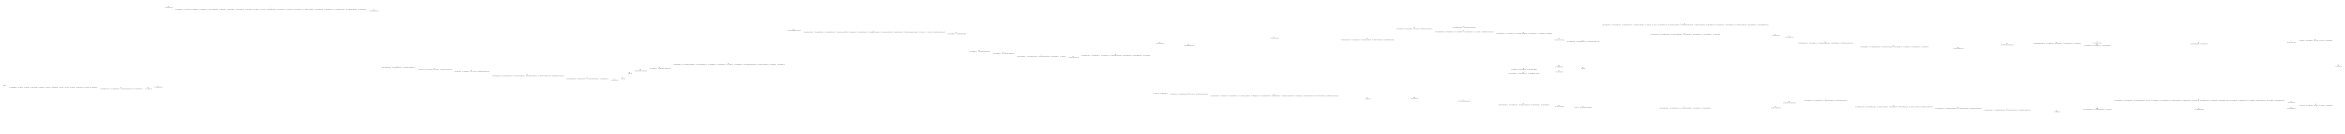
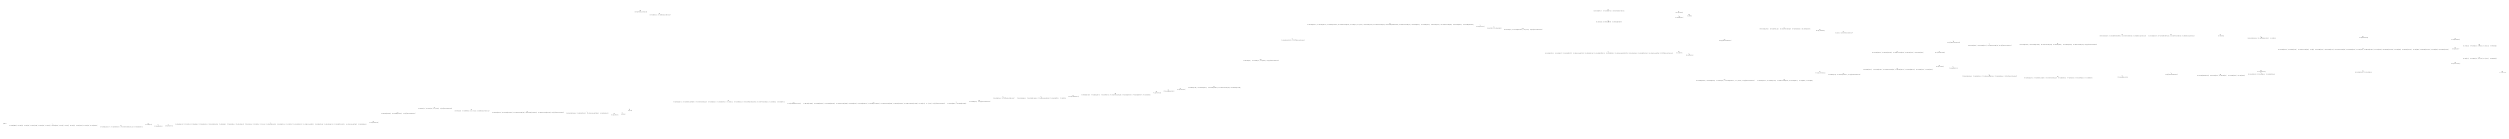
  digraph {
    fontname="Comic Neue"
    rankdir=LR
    node [fontname="Comic Neue" shape=record]
    edge [fontname="Comic Neue" headport=n tailport=s]
    BB_entry402 [shape=none]
    n2 [label="{17629: constant[undefined,v1]|17630: vardecl['first']|17631: vardecl['node']|17632: vardecl['hasScripts']|17633: vardecl['scripts']|17634: vardecl['doc']|17635: vardecl['fragment']|17636: vardecl['i']|17637: vardecl['l']|17638: vardecl['set']|17639: vardecl['iNoClone']|17640: vardecl['value']|17641: vardecl['isFunction']}"]
    n3 [label="{17642: read-variable['core_concat',v4,-]|17643: read-property[v4,'apply',-]|17644: \<variable-non-null-undef\>['core_concat']|17645: read-variable['Array',v6,-]}"]
    n4 [label="{17646: construct[-,v6,v5]}"]
    n5 [label="{17923: exceptional-return}"]
    n6 [label="{17647: read-variable['args',v7,-]}"]
    n7 [label="{17648: call[v4,'apply',v5,v7,v2]}"]
    n8 [label="{17649: write-variable[v2,'args']*|17650: constant[0.0,v8]|17651: write-variable[v8,'i']*|17652: read-variable['this',v10,-]|17653: read-property[v10,'length',v9]|17654: write-variable[v9,'l']*|17655: read-variable['this',v11,-]|17656: write-variable[v11,'set']*|17657: read-variable['l',v13,-]|17658: constant[1.0,v14]|17659: -[v13,v14,v12]|17660: write-variable[v12,'iNoClone']*|17661: read-variable['args',v16,-]|17662: constant[0.0,v17]|17663: read-property[v16,v17,v15]|17664: \<variable-non-null-undef\>['args']|17665: write-variable[v15,'value']*|17666: read-variable['jQuery',v20,-]|17667: read-property[v20,'isFunction',-]|17668: \<variable-non-null-undef\>['jQuery']|17669: read-variable['value',v21,-]}"]
    n9 [label="{17670: call[v20,'isFunction',v21,v18]}"]
    n10 [label="{17671: write-variable[v18,'isFunction']*|17672: read-variable['isFunction',v22,-]|17673: if[v22](true-block:6125,false-block:6118)}"]
    n11 [label="{17695: if[v22](true-block:6126,false-block:6128)}"]
    n12 [label="{17674: read-variable['l',v24,-]|17675: constant[1.0,v25]|17676: \<=[v24,v25,v23]|17677: if[v23](true-block:6124,false-block:6119)}"]
    n13 [label="{17696: read-variable['this',v24,-]|17697: read-property[v24,'each',-]|17698: function-expr[function ( index ),v25]}"]
    n14 [label="{17700: read-variable['l',v23,-]|17701: if[v23](true-block:6129,false-block:6187)}"]
    n15 [label="{17694: ![v23,v22]}"]
    n16 [label="{17678: typeof['value',v24]|17679: constant[\"string\",v25]|17680: !==[v24,v25,v23]|17681: if[v23](true-block:6124,false-block:6120)}"]
    n17 [label="{17699: call[v24,'each',v25,v1]}"]
    n18 [label="{17702: read-variable['jQuery',v26,-]|17703: read-property[v26,'buildFragment',-]|17704: \<variable-non-null-undef\>['jQuery']|17705: read-variable['args',v27,-]|17706: read-variable['this',v30,-]|17707: constant[0.0,v31]|17708: read-property[v30,v31,v29]|17709: read-property[v29,'ownerDocument',v28]|17710: \<property-non-null-undef\>[v30,v31]|17711: constant[false,v32]|17712: read-variable['this',v33,-]}"]
    n19 [label="{17921: read-variable['this',v1,-]}"]
    n20 [label="{17682: read-variable['jQuery',v25,-]|17683: read-property[v25,'support',v24]|17684: \<variable-non-null-undef\>['jQuery']|17685: read-property[v24,'checkClone',v23]|17686: \<property-non-null-undef\>[v25,'support']|17687: if[v23](true-block:6124,false-block:6121)}"]
    n21 [label="{17688: read-variable['rchecked',v26,-]|17689: read-property[v26,'test',-]|17690: \<variable-non-null-undef\>['rchecked']|17691: read-variable['value',v27,-]}"]
    n22 [label="{17692: call[v26,'test',v27,v24]}"]
    n23 [label="{17693: ![v24,v23]}"]
    n24 [label="{17922: return[v1]}"]
    n25 [label="{17713: call[v26,'buildFragment',v27,v28,v32,v33,v24]}"]
    n26 [label="{17714: write-variable[v24,'fragment']*|17715: read-variable['fragment',v35,-]|17716: read-property[v35,'firstChild',v34]|17717: \<variable-non-null-undef\>['fragment']|17718: write-variable[v34,'first']*|17719: read-variable['fragment',v40,-]|17720: read-property[v40,'childNodes',v39]|17721: \<variable-non-null-undef\>['fragment']|17722: read-property[v39,'length',v37]|17723: \<property-non-null-undef\>[v40,'childNodes']|17724: constant[1.0,v38]|17725: ===[v37,v38,v36]|17726: if[v36](true-block:6132,false-block:6133)}"]
    n27 [label="{17727: read-variable['first',v41,-]|17728: write-variable[v41,'fragment']*}"]
    n28 [label="{17729: read-variable['first',v41,-]|17730: if[v41](true-block:6134,false-block:6187)}"]
    n29 [label="{17731: read-variable['table',v42,-]|17732: if[v42](true-block:6135,false-block:6137)}"]
    n30 [label="{17739: write-variable[v42,'table']*|17740: read-variable['jQuery',v45,-]|17741: read-property[v45,'map',-]|17742: \<variable-non-null-undef\>['jQuery']|17743: read-variable['getAll',v48,v47]|17744: read-variable['fragment',v49,-]|17745: constant[\"script\",v50]}"]
    n31 [label="{17733: read-variable['jQuery',v44,-]|17734: read-property[v44,'nodeName',-]|17735: \<variable-non-null-undef\>['jQuery']|17736: read-variable['first',v45,-]|17737: constant[\"tr\",v46]}"]
    n32 [label="{17746: call[v47,v48,v49,v50,v46]}"]
    n33 [label="{17738: call[v44,'nodeName',v45,v46,v42]}"]
    n34 [label="{17747: read-variable['disableScript',v51,-]}"]
    n35 [label="{17748: call[v45,'map',v46,v51,v43]}"]
    n36 [label="{17749: write-variable[v43,'scripts']*|17750: read-variable['scripts',v53,-]|17751: read-property[v53,'length',v52]|17752: \<variable-non-null-undef\>['scripts']|17753: write-variable[v52,'hasScripts']*}"]
    n37 [label="{17754: read-variable['i',v55,-]|17755: read-variable['l',v56,-]|17756: \<[v55,v56,v54]|17757: if[v54](true-block:6143,false-block:6144)}"]
    n38 [label="{17758: read-variable['fragment',v57,-]|17759: write-variable[v57,'node']*|17760: read-variable['i',v59,-]|17761: read-variable['iNoClone',v60,-]|17762: !==[v59,v60,v58]|17763: if[v58](true-block:6145,false-block:6151)}"]
    n39 [label="{17764: read-variable['hasScripts',v57,-]|17765: if[v57](true-block:6161,false-block:6186)}"]
    n40 [label="{17766: read-variable['jQuery',v63,-]|17767: read-property[v63,'clone',-]|17768: \<variable-non-null-undef\>['jQuery']|17769: read-variable['node',v64,-]|17770: constant[true,v65]|17771: constant[true,v66]}"]
    n41 [label="{17785: read-variable['callback',v62,-]|17786: read-property[v62,'call',-]|17787: \<variable-non-null-undef\>['callback']|17788: read-variable['table',v64,-]|17789: if[v64](true-block:6152,false-block:6154)}"]
    n42 [label="{17816: read-variable['scripts',v60,-]|17817: read-variable['scripts',v64,-]|17818: read-property[v64,'length',v62]|17819: \<variable-non-null-undef\>['scripts']|17820: constant[1.0,v63]|17821: -[v62,v63,v61]|17822: read-property[v60,v61,v59]|17823: \<variable-non-null-undef\>['scripts']|17824: read-property[v59,'ownerDocument',v58]|17825: \<property-non-null-undef\>[v60,v61]|17826: write-variable[v58,'doc']*|17827: read-variable['jQuery',v66,-]|17828: read-property[v66,'map',-]|17829: \<variable-non-null-undef\>['jQuery']|17830: read-variable['scripts',v67,-]|17831: read-variable['restoreScript',v68,-]}"]
    n43 [label="{17918: constant[null,v58]|17919: write-variable[v58,'first']|17920: write-variable[v58,'fragment']*}"]
    n44 [label="{17772: call[v63,'clone',v64,v65,v66,v61]}"]
    n45 [label="{17798: if[v64](true-block:6155,false-block:6156)}"]
    n46 [label="{17790: read-variable['jQuery',v66,-]|17791: read-property[v66,'nodeName',-]|17792: \<variable-non-null-undef\>['jQuery']|17793: read-variable['this',v68,-]|17794: read-variable['i',v69,-]|17795: read-property[v68,v69,v67]|17796: constant[\"table\",v70]}"]
+   n47 [label="{17832: call[v66,'map',v67,v68,-]*}"]
    n48 [label="{17773: write-variable[v61,'node']*|17774: read-variable['hasScripts',v67,-]|17775: if[v67](true-block:6148,false-block:6151)}"]
    n49 [label="{17799: read-variable['findOrAppend',v66,v65]|17800: read-variable['this',v68,-]|17801: read-variable['i',v69,-]|17802: read-property[v68,v69,v67]|17803: constant[\"tbody\",v70]}"]
    n50 [label="{17804: read-variable['this',v65,-]|17805: read-variable['i',v66,-]|17806: read-property[v65,v66,v63]}"]
    n51 [label="{17797: call[v66,'nodeName',v67,v70,v64]}"]
    n52 [label="{17833: constant[0.0,v70]|17834: write-variable[v70,'i']}"]
    n53 [label="{17776: read-variable['jQuery',v69,-]|17777: read-property[v69,'merge',-]|17778: \<variable-non-null-undef\>['jQuery']|17779: read-variable['scripts',v70,-]|17780: read-variable['getAll',v73,v72]|17781: read-variable['node',v74,-]|17782: constant[\"script\",v75]}"]
    n54 [label="{17783: call[v72,v73,v74,v75,v71]}"]
    n55 [label="{17784: call[v69,'merge',v70,v71,-]*}"]
    n56 [label="{17807: call[v65,v66,v67,v70,v63]}"]
    n57 [label="{17808: read-variable['node',v65,-]|17809: read-variable['i',v66,-]}"]
    n58 [label="{17810: call[v62,'call',v63,v65,v66,-]*}"]
    n59 [label="{17811: constant[1.0,v67]|17812: read-variable['i',v68,-]|17813: +[v68,v69]|17814: +[v69,v67,v70]|17815: write-variable[v70,'i']}"]
    n60 [label="{17835: read-variable['i',v71,-]|17836: read-variable['hasScripts',v72,-]|17837: \<[v71,v72,v69]|17838: if[v69](true-block:6165,false-block:6186)}"]
    n61 [label="{17839: read-variable['scripts',v74,-]|17840: read-variable['i',v75,-]|17841: read-property[v74,v75,v73]|17842: \<variable-non-null-undef\>['scripts']|17843: write-variable[v73,'node']*|17844: read-variable['rscriptType',v78,-]|17845: read-property[v78,'test',-]|17846: \<variable-non-null-undef\>['rscriptType']|17847: read-variable['node',v80,-]|17848: read-property[v80,'type',v79]|17849: \<variable-non-null-undef\>['node']|17850: if[v79](true-block:6167,false-block:6166)}"]
    n62 [label="{17852: call[v78,'test',v79,v76]}"]
    n63 [label="{17851: constant[\"\",v79]}"]
    n64 [label="{17853: if[v76](true-block:6169,false-block:6174)}"]
    n65 [label="{17868: if[v76](true-block:6175,false-block:6185)}"]
    n66 [label="{17854: read-variable['jQuery',v82,-]|17855: read-property[v82,'_data',-]|17856: \<variable-non-null-undef\>['jQuery']|17857: read-variable['node',v83,-]|17858: constant[\"globalEval\",v84]}"]
    n67 [label="{17869: read-variable['node',v81,-]|17870: read-property[v81,'src',v80]|17871: \<variable-non-null-undef\>['node']|17872: if[v80](true-block:6176,false-block:6177)}"]
    n68 [label="{17913: constant[1.0,v80]|17914: read-variable['i',v81,-]|17915: +[v81,v82]|17916: +[v82,v80,v83]|17917: write-variable[v83,'i']}"]
    n69 [label="{17859: call[v82,'_data',v83,v84,v80]}"]
    n70 [label="{17873: read-variable['jQuery',v83,-]|17874: read-property[v83,'ajax',-]|17875: \<variable-non-null-undef\>['jQuery']|17876: new[v84]|17877: read-variable['node',v86,-]|17878: read-property[v86,'src',v85]|17879: \<variable-non-null-undef\>['node']|17880: write-property[v84,'url',v85]|17881: constant[\"GET\",v87]|17882: write-property[v84,'type',v87]|17883: constant[\"script\",v88]|17884: write-property[v84,'dataType',v88]|17885: constant[false,v89]|17886: write-property[v84,'async',v89]|17887: constant[false,v90]|17888: write-property[v84,'global',v90]|17889: constant[true,v91]|17890: write-property[v84,'throws',v91]}"]
    n71 [label="{17891: read-variable['jQuery',v83,-]|17892: read-property[v83,'globalEval',-]|17893: \<variable-non-null-undef\>['jQuery']|17894: read-variable['node',v87,-]|17895: read-property[v87,'text',v86]|17896: \<variable-non-null-undef\>['node']|17897: if[v86](true-block:6182,false-block:6179)}"]
    n72 [label="{17860: ![v80,v76]|17861: if[v76](true-block:6172,false-block:6174)}"]
    n73 [label="{17862: read-variable['jQuery',v86,-]|17863: read-property[v86,'contains',-]|17864: \<variable-non-null-undef\>['jQuery']|17865: read-variable['doc',v87,-]|17866: read-variable['node',v88,-]}"]
    n74 [label="{17867: call[v86,'contains',v87,v88,v76]}"]
    n75 [label="{17898: call[v83,'ajax',v84,-]*}"]
    n76 [label="{17908: read-property[v86,'replace',-]|17909: read-variable['rcleanScript',v87,-]|17910: constant[\"\",v88]}"]
    n77 [label="{17899: read-variable['node',v87,-]|17900: read-property[v87,'textContent',v86]|17901: \<variable-non-null-undef\>['node']|17902: if[v86](true-block:6182,false-block:6180)}"]
    n78 [label="{17911: call[v86,'replace',v87,v88,v84]}"]
    n79 [label="{17903: read-variable['node',v87,-]|17904: read-property[v87,'innerHTML',v86]|17905: \<variable-non-null-undef\>['node']|17906: if[v86](true-block:6182,false-block:6181)}"]
    n80 [label="{17912: call[v83,'globalEval',v84,-]*}"]
    n81 [label="{17907: constant[\"\",v86]}"]
    BB_entry402 -> n2 [headlabel="    6110"]
    n2 -> n3 [headlabel="      6111"]
    n3 -> n4 [headlabel="      6112"]
    n3 -> n5 [color=gray headlabel="      6189"]
    n4 -> n5 [color=gray]
    n4 -> n6 [headlabel="      6113"]
    n6 -> n5 [color=gray]
    n6 -> n7 [headlabel="      6114"]
    n7 -> n5 [color=gray]
    n7 -> n8 [headlabel="      6115"]
    n8 -> n5 [color=gray]
    n8 -> n9 [headlabel="      6116"]
    n9 -> n5 [color=gray]
    n9 -> n10 [headlabel="      6117"]
    n10 -> n5 [color=gray]
    n10 -> n11 [headlabel="      6125"]
    n10 -> n12 [headlabel="      6118"]
    n11 -> n13 [headlabel="      6126"]
    n11 -> n14 [headlabel="      6128"]
    n12 -> n5 [color=gray]
    n12 -> n15 [headlabel="      6124"]
    n12 -> n16 [headlabel="      6119"]
    n13 -> n5 [color=gray]
    n13 -> n17 [headlabel="      6127"]
    n14 -> n5 [color=gray]
    n14 -> n18 [headlabel="      6129"]
    n14 -> n19 [headlabel="      6187"]
    n15 -> n5 [color=gray]
    n15 -> n11
    n16 -> n5 [color=gray]
    n16 -> n15
    n16 -> n20 [headlabel="      6120"]
    n17 -> n5 [color=gray]
    n17 -> n24 [headlabel="      6188"]
    n18 -> n5 [color=gray]
    n18 -> n25 [headlabel="      6130"]
    n19 -> n5 [color=gray]
    n19 -> n24
    n20 -> n5 [color=gray]
    n20 -> n21 [headlabel="      6121"]
    n21 -> n5 [color=gray]
    n21 -> n22 [headlabel="      6122"]
    n22 -> n5 [color=gray]
    n22 -> n23 [headlabel="      6123"]
    n23 -> n5 [color=gray]
    n23 -> n15
    n25 -> n5 [color=gray]
    n25 -> n26 [headlabel="      6131"]
    n26 -> n5 [color=gray]
    n26 -> n27 [headlabel="      6132"]
    n26 -> n28 [headlabel="      6133"]
    n27 -> n5 [color=gray]
    n27 -> n28
    n28 -> n5 [color=gray]
    n28 -> n19
    n28 -> n29 [headlabel="      6134"]
    n29 -> n5 [color=gray]
    n29 -> n30 [headlabel="      6137"]
    n29 -> n31 [headlabel="      6135"]
    n30 -> n5 [color=gray]
    n30 -> n32 [headlabel="      6138"]
    n31 -> n5 [color=gray]
    n31 -> n33 [headlabel="      6136"]
    n32 -> n5 [color=gray]
    n32 -> n34 [headlabel="      6139"]
    n33 -> n5 [color=gray]
    n33 -> n30
    n34 -> n5 [color=gray]
    n34 -> n35 [headlabel="      6140"]
    n35 -> n5 [color=gray]
    n35 -> n36 [headlabel="      6141"]
    n36 -> n5 [color=gray]
    n36 -> n37 [headlabel="      6142"]
    n37 -> n5 [color=gray]
    n37 -> n38 [headlabel="      6143"]
    n37 -> n39 [headlabel="      6144"]
    n38 -> n5 [color=gray]
    n38 -> n40 [headlabel="      6145"]
    n38 -> n41 [headlabel="      6151"]
    n39 -> n5 [color=gray]
    n39 -> n42 [headlabel="      6161"]
    n39 -> n43 [headlabel="      6186"]
    n40 -> n5 [color=gray]
    n40 -> n44 [headlabel="      6146"]
    n41 -> n5 [color=gray]
    n41 -> n45 [headlabel="      6154"]
    n41 -> n46 [headlabel="      6152"]
    n42 -> n5 [color=gray]
+   n42 -> n47 [headlabel="      6162"]
    n43 -> n19
    n44 -> n5 [color=gray]
    n44 -> n48 [headlabel="      6147"]
    n45 -> n49 [headlabel="      6155"]
    n45 -> n50 [headlabel="      6156"]
    n46 -> n5 [color=gray]
    n46 -> n51 [headlabel="      6153"]
+   n47 -> n5 [color=gray]
+   n47 -> n52 [headlabel="      6163"]
    n48 -> n5 [color=gray]
    n48 -> n41
    n48 -> n53 [headlabel="      6148"]
    n49 -> n5 [color=gray]
    n49 -> n56 [headlabel="      6157"]
    n50 -> n5 [color=gray]
    n50 -> n57 [headlabel="      6158"]
    n51 -> n5 [color=gray]
    n51 -> n45
    n52 -> n60 [headlabel="      6164"]
    n53 -> n5 [color=gray]
    n53 -> n54 [headlabel="      6149"]
    n54 -> n5 [color=gray]
    n54 -> n55 [headlabel="      6150"]
    n55 -> n5 [color=gray]
    n55 -> n41
    n56 -> n57
    n57 -> n5 [color=gray]
    n57 -> n58 [headlabel="      6159"]
    n58 -> n5 [color=gray]
    n58 -> n59 [headlabel="      6160"]
    n59 -> n5 [color=gray]
    n59 -> n37
    n60 -> n5 [color=gray]
    n60 -> n43
    n60 -> n61 [headlabel="      6165"]
    n61 -> n5 [color=gray]
    n61 -> n62 [headlabel="      6167"]
    n61 -> n63 [headlabel="      6166"]
    n62 -> n5 [color=gray]
    n62 -> n64 [headlabel="      6168"]
    n63 -> n62
    n64 -> n65 [headlabel="      6174"]
    n64 -> n66 [headlabel="      6169"]
    n65 -> n67 [headlabel="      6175"]
    n65 -> n68 [headlabel="      6185"]
    n66 -> n5 [color=gray]
    n66 -> n69 [headlabel="      6170"]
    n67 -> n5 [color=gray]
    n67 -> n70 [headlabel="      6176"]
    n67 -> n71 [headlabel="      6177"]
    n68 -> n5 [color=gray]
    n68 -> n60
    n69 -> n5 [color=gray]
    n69 -> n72 [headlabel="      6171"]
    n70 -> n5 [color=gray]
    n70 -> n75 [headlabel="      6178"]
    n71 -> n5 [color=gray]
    n71 -> n76 [headlabel="      6182"]
    n71 -> n77 [headlabel="      6179"]
    n72 -> n5 [color=gray]
    n72 -> n65
    n72 -> n73 [headlabel="      6172"]
    n73 -> n5 [color=gray]
    n73 -> n74 [headlabel="      6173"]
    n74 -> n5 [color=gray]
    n74 -> n65
    n75 -> n5 [color=gray]
    n75 -> n68
    n76 -> n5 [color=gray]
    n76 -> n78 [headlabel="      6183"]
    n77 -> n5 [color=gray]
    n77 -> n76
    n77 -> n79 [headlabel="      6180"]
    n78 -> n5 [color=gray]
    n78 -> n80 [headlabel="      6184"]
    n79 -> n5 [color=gray]
    n79 -> n76
    n79 -> n81 [headlabel="      6181"]
    n80 -> n5 [color=gray]
    n80 -> n68
    n81 -> n76
  }
